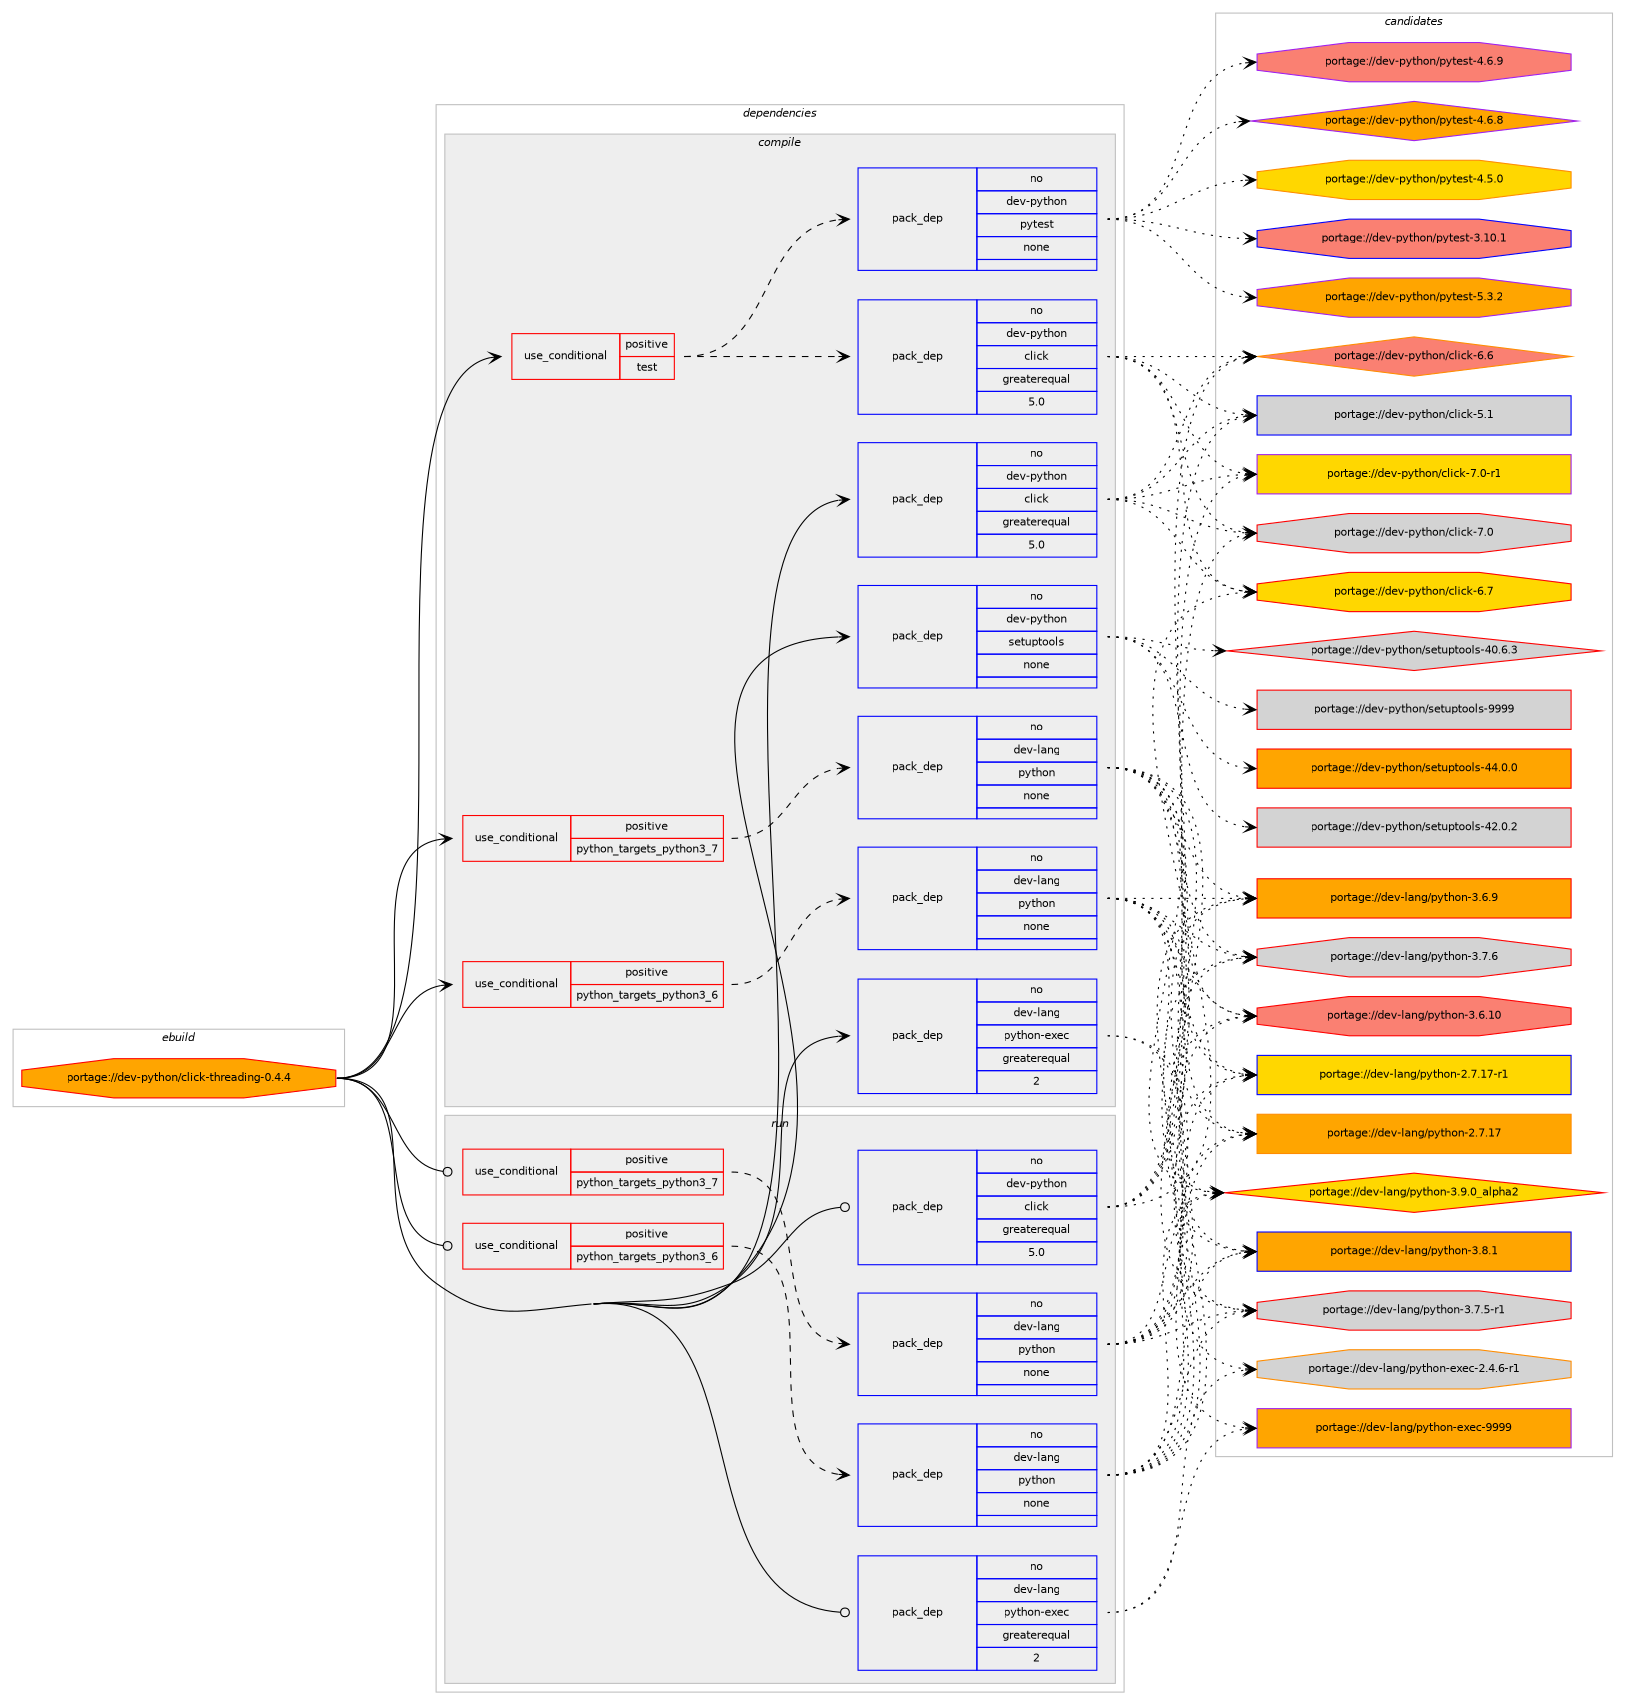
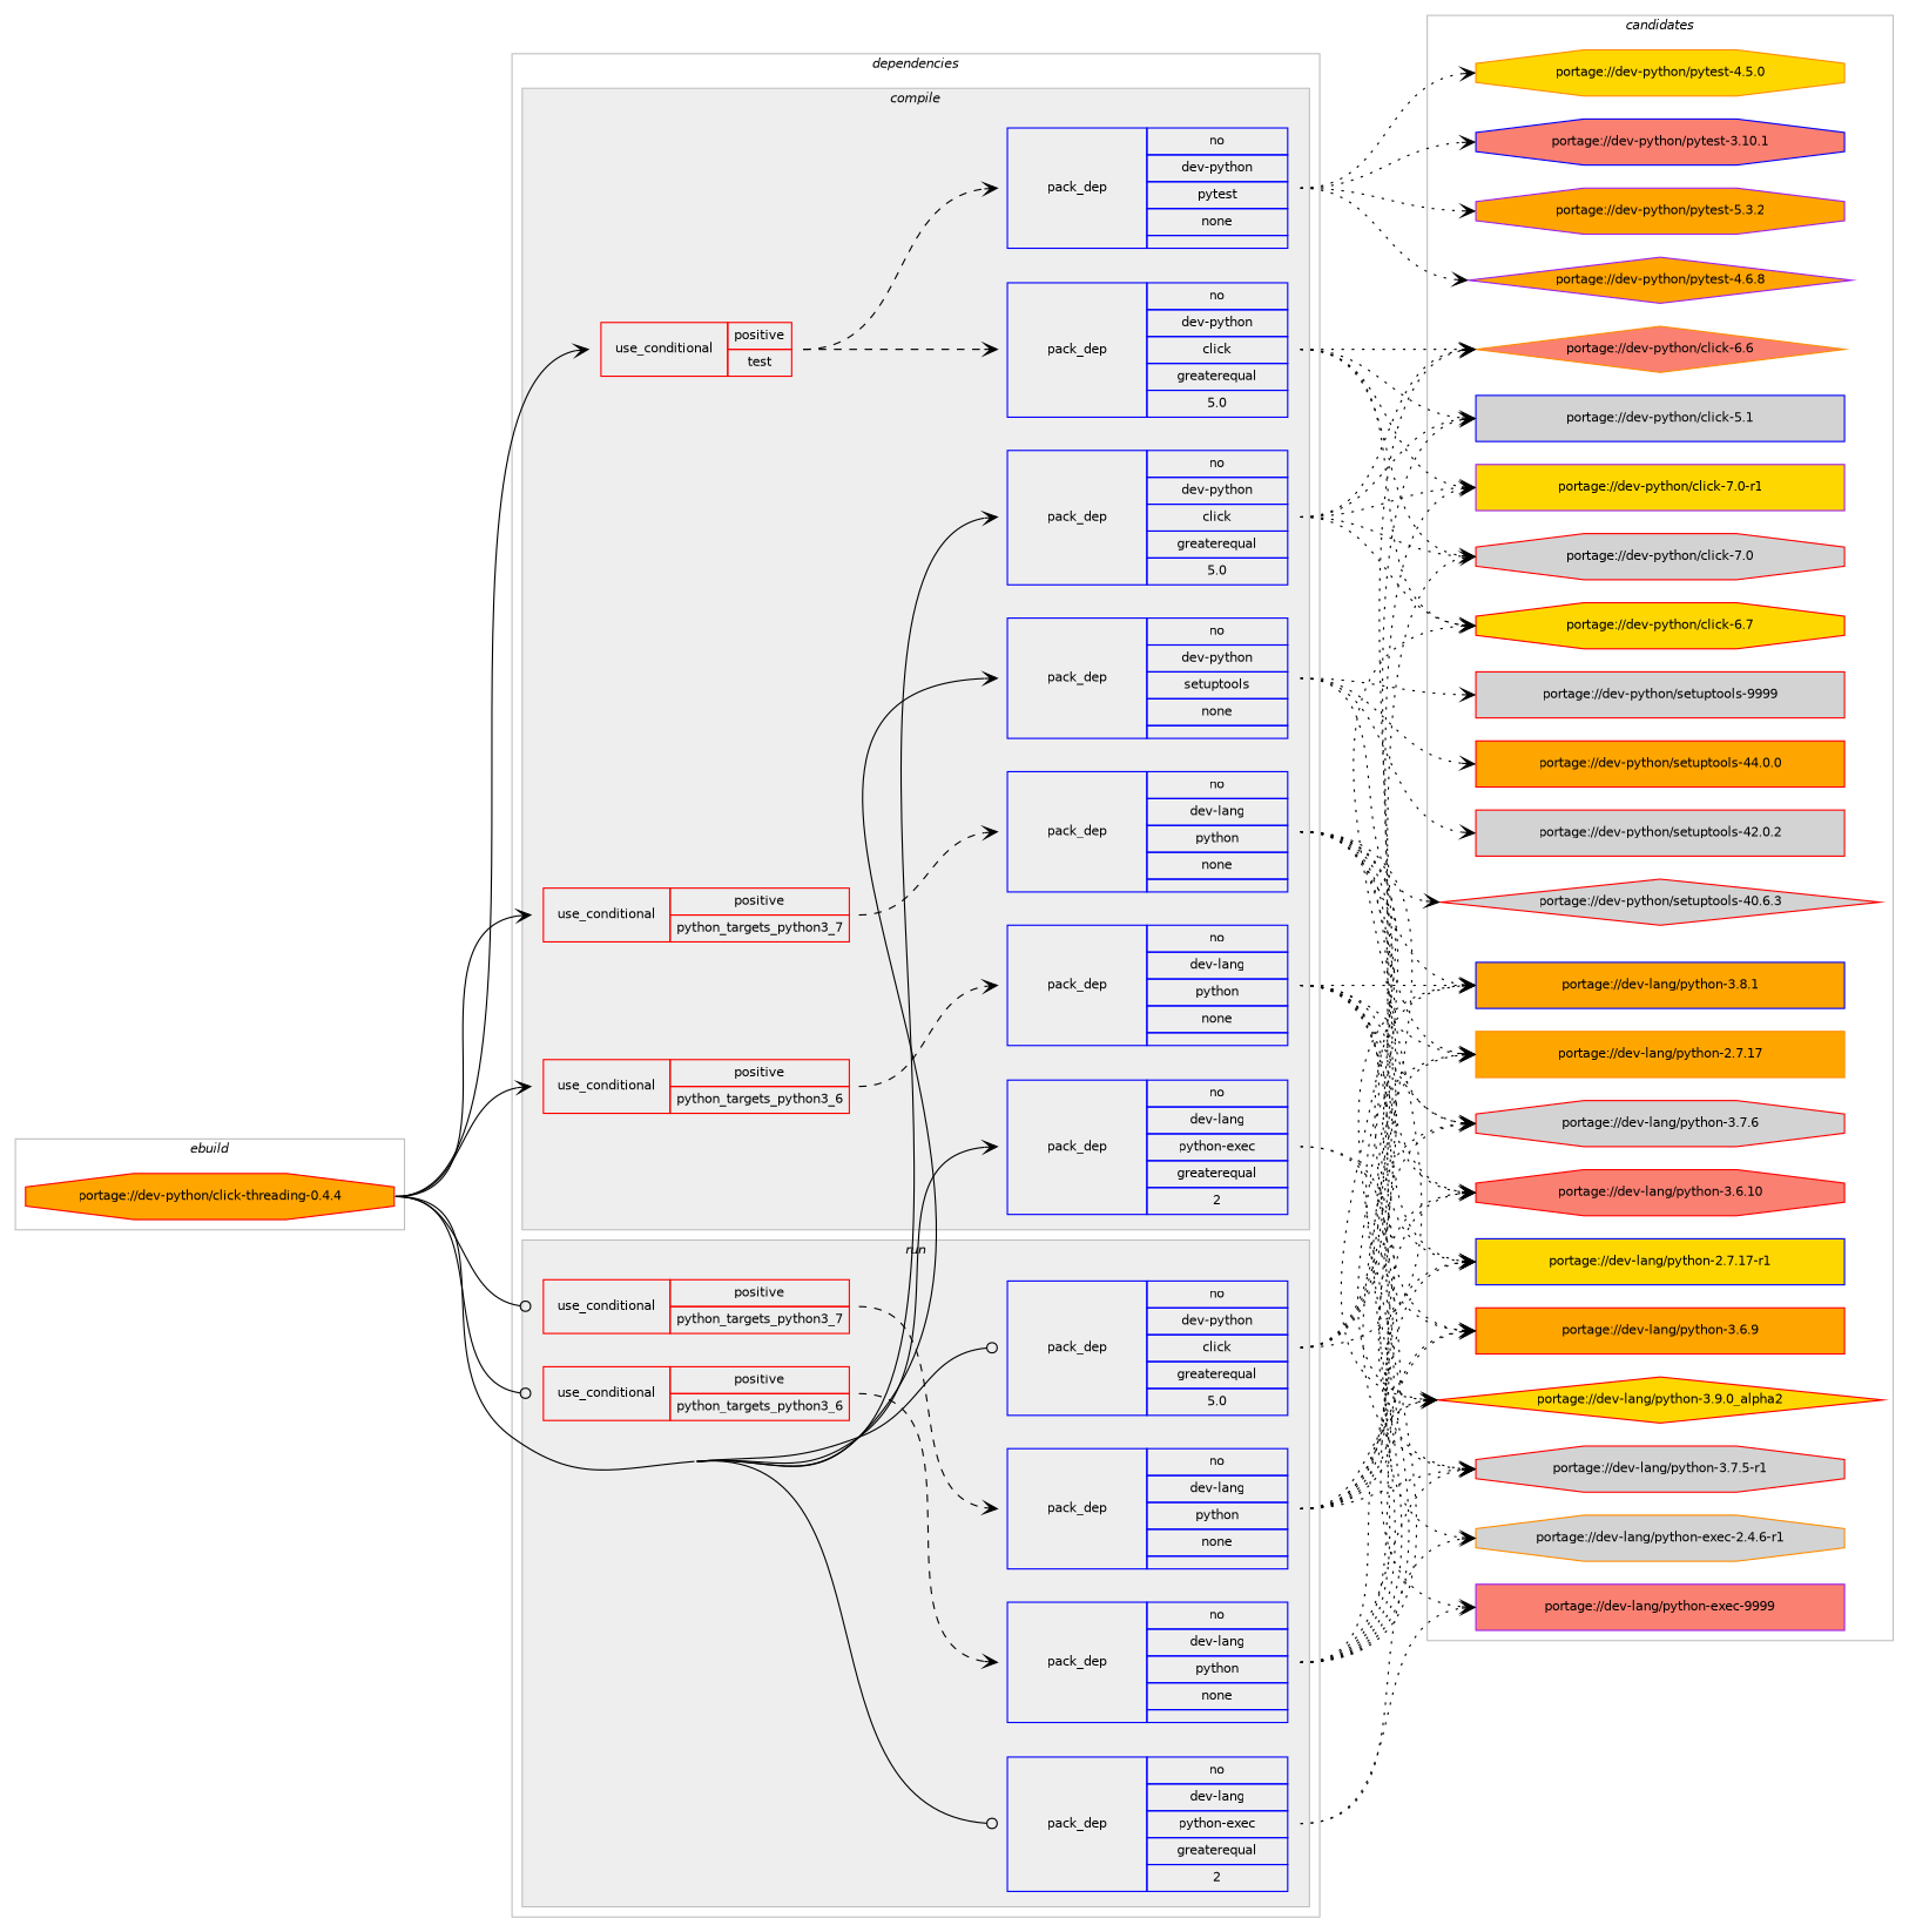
  digraph {
    compound=true
    concentrate=true
    fontname=Helvetica
    fontsize=10
    newrank=true
    rankdir=LR
    ranksep=1.5
    node [color=red fontname=Helvetica fontsize=10 shape=none style=filled]
    edge [arrowhead=vee headport=w style=dotted tailport=e weight=100]
    n1 [fillcolor=orange label="portage://dev-python/click-threading-0.4.4" shape=octagon width=4]
    n2 [color=blue label=<<TABLE BORDER="0" CELLBORDER="1" CELLSPACING="0" CELLPADDING="4" WIDTH="220"><TR><TD ROWSPAN="6" CELLPADDING="30">pack_dep</TD></TR><TR><TD WIDTH="110">no</TD></TR><TR><TD>dev-lang</TD></TR><TR><TD>python</TD></TR><TR><TD>none</TD></TR><TR><TD></TD></TR></TABLE>> style=""]
    n3 [label=<<TABLE BORDER="0" CELLBORDER="1" CELLSPACING="0" CELLPADDING="4"><TR><TD ROWSPAN="3" CELLPADDING="10">use_conditional</TD></TR><TR><TD>positive</TD></TR><TR><TD>python_targets_python3_6</TD></TR></TABLE>> style=""]
    n4 [color=blue label=<<TABLE BORDER="0" CELLBORDER="1" CELLSPACING="0" CELLPADDING="4" WIDTH="220"><TR><TD ROWSPAN="6" CELLPADDING="30">pack_dep</TD></TR><TR><TD WIDTH="110">no</TD></TR><TR><TD>dev-lang</TD></TR><TR><TD>python</TD></TR><TR><TD>none</TD></TR><TR><TD></TD></TR></TABLE>> style=""]
    n5 [label=<<TABLE BORDER="0" CELLBORDER="1" CELLSPACING="0" CELLPADDING="4"><TR><TD ROWSPAN="3" CELLPADDING="10">use_conditional</TD></TR><TR><TD>positive</TD></TR><TR><TD>python_targets_python3_7</TD></TR></TABLE>> style=""]
    n6 [color=blue label=<<TABLE BORDER="0" CELLBORDER="1" CELLSPACING="0" CELLPADDING="4" WIDTH="220"><TR><TD ROWSPAN="6" CELLPADDING="30">pack_dep</TD></TR><TR><TD WIDTH="110">no</TD></TR><TR><TD>dev-python</TD></TR><TR><TD>pytest</TD></TR><TR><TD>none</TD></TR><TR><TD></TD></TR></TABLE>> style=""]
    n7 [color=blue label=<<TABLE BORDER="0" CELLBORDER="1" CELLSPACING="0" CELLPADDING="4" WIDTH="220"><TR><TD ROWSPAN="6" CELLPADDING="30">pack_dep</TD></TR><TR><TD WIDTH="110">no</TD></TR><TR><TD>dev-python</TD></TR><TR><TD>click</TD></TR><TR><TD>greaterequal</TD></TR><TR><TD>5.0</TD></TR></TABLE>> style=""]
    n8 [label=<<TABLE BORDER="0" CELLBORDER="1" CELLSPACING="0" CELLPADDING="4"><TR><TD ROWSPAN="3" CELLPADDING="10">use_conditional</TD></TR><TR><TD>positive</TD></TR><TR><TD>test</TD></TR></TABLE>> style=""]
    n9 [color=blue label=<<TABLE BORDER="0" CELLBORDER="1" CELLSPACING="0" CELLPADDING="4" WIDTH="220"><TR><TD ROWSPAN="6" CELLPADDING="30">pack_dep</TD></TR><TR><TD WIDTH="110">no</TD></TR><TR><TD>dev-lang</TD></TR><TR><TD>python-exec</TD></TR><TR><TD>greaterequal</TD></TR><TR><TD>2</TD></TR></TABLE>> style=""]
    n10 [color=blue label=<<TABLE BORDER="0" CELLBORDER="1" CELLSPACING="0" CELLPADDING="4" WIDTH="220"><TR><TD ROWSPAN="6" CELLPADDING="30">pack_dep</TD></TR><TR><TD WIDTH="110">no</TD></TR><TR><TD>dev-python</TD></TR><TR><TD>click</TD></TR><TR><TD>greaterequal</TD></TR><TR><TD>5.0</TD></TR></TABLE>> style=""]
    n11 [color=blue label=<<TABLE BORDER="0" CELLBORDER="1" CELLSPACING="0" CELLPADDING="4" WIDTH="220"><TR><TD ROWSPAN="6" CELLPADDING="30">pack_dep</TD></TR><TR><TD WIDTH="110">no</TD></TR><TR><TD>dev-python</TD></TR><TR><TD>setuptools</TD></TR><TR><TD>none</TD></TR><TR><TD></TD></TR></TABLE>> style=""]
    n12 [color=blue label=<<TABLE BORDER="0" CELLBORDER="1" CELLSPACING="0" CELLPADDING="4" WIDTH="220"><TR><TD ROWSPAN="6" CELLPADDING="30">pack_dep</TD></TR><TR><TD WIDTH="110">no</TD></TR><TR><TD>dev-lang</TD></TR><TR><TD>python</TD></TR><TR><TD>none</TD></TR><TR><TD></TD></TR></TABLE>> style=""]
    n13 [label=<<TABLE BORDER="0" CELLBORDER="1" CELLSPACING="0" CELLPADDING="4"><TR><TD ROWSPAN="3" CELLPADDING="10">use_conditional</TD></TR><TR><TD>positive</TD></TR><TR><TD>python_targets_python3_6</TD></TR></TABLE>> style=""]
    n14 [color=blue label=<<TABLE BORDER="0" CELLBORDER="1" CELLSPACING="0" CELLPADDING="4" WIDTH="220"><TR><TD ROWSPAN="6" CELLPADDING="30">pack_dep</TD></TR><TR><TD WIDTH="110">no</TD></TR><TR><TD>dev-lang</TD></TR><TR><TD>python</TD></TR><TR><TD>none</TD></TR><TR><TD></TD></TR></TABLE>> style=""]
    n15 [label=<<TABLE BORDER="0" CELLBORDER="1" CELLSPACING="0" CELLPADDING="4"><TR><TD ROWSPAN="3" CELLPADDING="10">use_conditional</TD></TR><TR><TD>positive</TD></TR><TR><TD>python_targets_python3_7</TD></TR></TABLE>> style=""]
    n16 [color=blue label=<<TABLE BORDER="0" CELLBORDER="1" CELLSPACING="0" CELLPADDING="4" WIDTH="220"><TR><TD ROWSPAN="6" CELLPADDING="30">pack_dep</TD></TR><TR><TD WIDTH="110">no</TD></TR><TR><TD>dev-lang</TD></TR><TR><TD>python-exec</TD></TR><TR><TD>greaterequal</TD></TR><TR><TD>2</TD></TR></TABLE>> style=""]
    n17 [color=blue label=<<TABLE BORDER="0" CELLBORDER="1" CELLSPACING="0" CELLPADDING="4" WIDTH="220"><TR><TD ROWSPAN="6" CELLPADDING="30">pack_dep</TD></TR><TR><TD WIDTH="110">no</TD></TR><TR><TD>dev-python</TD></TR><TR><TD>click</TD></TR><TR><TD>greaterequal</TD></TR><TR><TD>5.0</TD></TR></TABLE>> style=""]
    n18 [fillcolor=gold label="portage://dev-lang/python-3.9.0_alpha2" shape=diamond width=4]
    n19 [color=blue fillcolor=orange label="portage://dev-lang/python-3.8.1" shape=box width=4]
    n20 [fillcolor=lightgrey label="portage://dev-lang/python-3.7.6" shape=octagon width=4]
    n21 [fillcolor=lightgrey label="portage://dev-lang/python-3.7.5-r1" shape=octagon width=4]
    n22 [fillcolor=orange label="portage://dev-lang/python-3.6.9" shape=box width=4]
    n23 [fillcolor=salmon label="portage://dev-lang/python-3.6.10" shape=octagon width=4]
    n24 [color=blue fillcolor=gold label="portage://dev-lang/python-2.7.17-r1" shape=box width=4]
    n25 [color=darkorange fillcolor=orange label="portage://dev-lang/python-2.7.17" shape=box width=4]
    n26 [color=purple fillcolor=orange label="portage://dev-python/pytest-5.3.2" shape=octagon width=4]
-   n27 [color=purple fillcolor=salmon label="portage://dev-python/pytest-4.6.9" shape=octagon width=4]
    n28 [color=purple fillcolor=orange label="portage://dev-python/pytest-4.6.8" shape=diamond width=4]
    n29 [color=darkorange fillcolor=gold label="portage://dev-python/pytest-4.5.0" shape=octagon width=4]
    n30 [color=blue fillcolor=salmon label="portage://dev-python/pytest-3.10.1" shape=octagon width=4]
    n31 [color=purple fillcolor=gold label="portage://dev-python/click-7.0-r1" shape=box width=4]
    n32 [fillcolor=lightgrey label="portage://dev-python/click-7.0" shape=octagon width=4]
    n33 [fillcolor=gold label="portage://dev-python/click-6.7" shape=octagon width=4]
    n34 [color=darkorange fillcolor=salmon label="portage://dev-python/click-6.6" shape=diamond width=4]
    n35 [color=blue fillcolor=lightgrey label="portage://dev-python/click-5.1" shape=box width=4]
-   n36 [color=purple fillcolor=orange label="portage://dev-lang/python-exec-9999" shape=box width=4]
+   n36 [color=purple fillcolor=salmon label="portage://dev-lang/python-exec-9999" shape=box width=4]
    n37 [color=darkorange fillcolor=lightgrey label="portage://dev-lang/python-exec-2.4.6-r1" shape=octagon width=4]
    n38 [fillcolor=lightgrey label="portage://dev-python/setuptools-9999" shape=box width=4]
    n39 [fillcolor=orange label="portage://dev-python/setuptools-44.0.0" shape=box width=4]
    n40 [fillcolor=lightgrey label="portage://dev-python/setuptools-42.0.2" shape=box width=4]
    n41 [fillcolor=lightgrey label="portage://dev-python/setuptools-40.6.3" shape=diamond width=4]
    subgraph cluster_1 {
      color=gray
      label=<<i>dependencies</i>>
      subgraph cluster_2 {
        color=gray
        fillcolor="#eeeeee"
        label=<<i>compile</i>>
        style=filled
        subgraph sub_3 {
          color=gray
          fillcolor="#eeeeee"
          label=<<i>compile</i>>
          style=filled
          n3
          subgraph sub_4 {
            color=gray
            fillcolor="#eeeeee"
            label=<<i>compile</i>>
            style=filled
            n2
          }
        }
        subgraph sub_5 {
          color=gray
          fillcolor="#eeeeee"
          label=<<i>compile</i>>
          style=filled
          n5
          subgraph sub_6 {
            color=gray
            fillcolor="#eeeeee"
            label=<<i>compile</i>>
            style=filled
            n4
          }
        }
        subgraph sub_7 {
          color=gray
          fillcolor="#eeeeee"
          label=<<i>compile</i>>
          style=filled
          n8
          subgraph sub_8 {
            color=gray
            fillcolor="#eeeeee"
            label=<<i>compile</i>>
            style=filled
            n6
          }
          subgraph sub_9 {
            color=gray
            fillcolor="#eeeeee"
            label=<<i>compile</i>>
            style=filled
            n7
          }
        }
        subgraph sub_10 {
          color=gray
          fillcolor="#eeeeee"
          label=<<i>compile</i>>
          style=filled
          n9
        }
        subgraph sub_11 {
          color=gray
          fillcolor="#eeeeee"
          label=<<i>compile</i>>
          style=filled
          n10
        }
        subgraph sub_12 {
          color=gray
          fillcolor="#eeeeee"
          label=<<i>compile</i>>
          style=filled
          n11
        }
      }
      subgraph cluster_13 {
        color=gray
        fillcolor="#eeeeee"
        label=<<i>compile and run</i>>
        style=filled
      }
      subgraph cluster_14 {
        color=gray
        fillcolor="#eeeeee"
        label=<<i>run</i>>
        style=filled
        subgraph sub_15 {
          color=gray
          fillcolor="#eeeeee"
          label=<<i>run</i>>
          style=filled
          n13
          subgraph sub_16 {
            color=gray
            fillcolor="#eeeeee"
            label=<<i>run</i>>
            style=filled
            n12
          }
        }
        subgraph sub_17 {
          color=gray
          fillcolor="#eeeeee"
          label=<<i>run</i>>
          style=filled
          n15
          subgraph sub_18 {
            color=gray
            fillcolor="#eeeeee"
            label=<<i>run</i>>
            style=filled
            n14
          }
        }
        subgraph sub_19 {
          color=gray
          fillcolor="#eeeeee"
          label=<<i>run</i>>
          style=filled
          n16
        }
        subgraph sub_20 {
          color=gray
          fillcolor="#eeeeee"
          label=<<i>run</i>>
          style=filled
          n17
        }
      }
    }
    subgraph cluster_21 {
      color=gray
      label=<<i>ebuild</i>>
      n1
    }
    subgraph cluster_22 {
      color=gray
      label=<<i>candidates</i>>
      rank=same
      subgraph sub_23 {
        color=black
        label=<<i>candidates</i>>
        nodesep=1
        rank=same
        n18
        n19
        n20
        n21
        n22
        n23
        n24
        n25
      }
      subgraph sub_24 {
        color=black
        label=<<i>candidates</i>>
        nodesep=1
        rank=same
        n18
        n19
        n20
        n21
        n22
        n23
        n24
        n25
      }
      subgraph sub_25 {
        color=black
        label=<<i>candidates</i>>
        nodesep=1
        rank=same
        n26
-       n27
        n28
        n29
        n30
      }
      subgraph sub_26 {
        color=black
        label=<<i>candidates</i>>
        nodesep=1
        rank=same
        n31
        n32
        n33
        n34
        n35
      }
      subgraph sub_27 {
        color=black
        label=<<i>candidates</i>>
        nodesep=1
        rank=same
        n36
        n37
      }
      subgraph sub_28 {
        color=black
        label=<<i>candidates</i>>
        nodesep=1
        rank=same
        n31
        n32
        n33
        n34
        n35
      }
      subgraph sub_29 {
        color=black
        label=<<i>candidates</i>>
        nodesep=1
        rank=same
        n38
        n39
        n40
        n41
      }
      subgraph sub_30 {
        color=black
        label=<<i>candidates</i>>
        nodesep=1
        rank=same
        n18
        n19
        n20
        n21
        n22
        n23
        n24
        n25
      }
      subgraph sub_31 {
        color=black
        label=<<i>candidates</i>>
        nodesep=1
        rank=same
        n18
        n19
        n20
        n21
        n22
        n23
        n24
        n25
      }
      subgraph sub_32 {
        color=black
        label=<<i>candidates</i>>
        nodesep=1
        rank=same
        n36
        n37
      }
      subgraph sub_33 {
        color=black
        label=<<i>candidates</i>>
        nodesep=1
        rank=same
        n31
        n32
        n33
        n34
        n35
      }
    }
    n1 -> n3 [style=solid weight=20]
    n1 -> n5 [style=solid weight=20]
    n1 -> n8 [style=solid weight=20]
    n1 -> n9 [style=solid weight=20]
    n1 -> n10 [style=solid weight=20]
    n1 -> n11 [style=solid weight=20]
    n1 -> n13 [arrowhead=odot style=solid weight=20]
    n1 -> n15 [arrowhead=odot style=solid weight=20]
    n1 -> n16 [arrowhead=odot style=solid weight=20]
    n1 -> n17 [arrowhead=odot style=solid weight=20]
    n2 -> n18
    n2 -> n19
    n2 -> n20
    n2 -> n21
    n2 -> n22
    n2 -> n23
    n2 -> n24
    n2 -> n25
    n3 -> n2 [style=dashed weight=20]
    n4 -> n18
    n4 -> n19
    n4 -> n20
    n4 -> n21
    n4 -> n22
    n4 -> n23
    n4 -> n24
    n4 -> n25
    n5 -> n4 [style=dashed weight=20]
    n6 -> n26
-   n6 -> n27
    n6 -> n28
    n6 -> n29
    n6 -> n30
    n7 -> n31
    n7 -> n32
    n7 -> n33
    n7 -> n34
    n7 -> n35
    n8 -> n6 [style=dashed weight=20]
    n8 -> n7 [style=dashed weight=20]
    n9 -> n36
    n9 -> n37
    n10 -> n31
    n10 -> n32
    n10 -> n33
    n10 -> n34
    n10 -> n35
    n11 -> n38
    n11 -> n39
    n11 -> n40
    n11 -> n41
    n12 -> n18
    n12 -> n19
    n12 -> n20
    n12 -> n21
    n12 -> n22
    n12 -> n23
    n12 -> n24
    n12 -> n25
    n13 -> n12 [style=dashed weight=20]
    n14 -> n18
    n14 -> n19
    n14 -> n20
    n14 -> n21
    n14 -> n22
    n14 -> n23
    n14 -> n24
    n14 -> n25
    n15 -> n14 [style=dashed weight=20]
    n16 -> n36
    n16 -> n37
    n17 -> n31
    n17 -> n32
    n17 -> n33
    n17 -> n34
    n17 -> n35
  }
